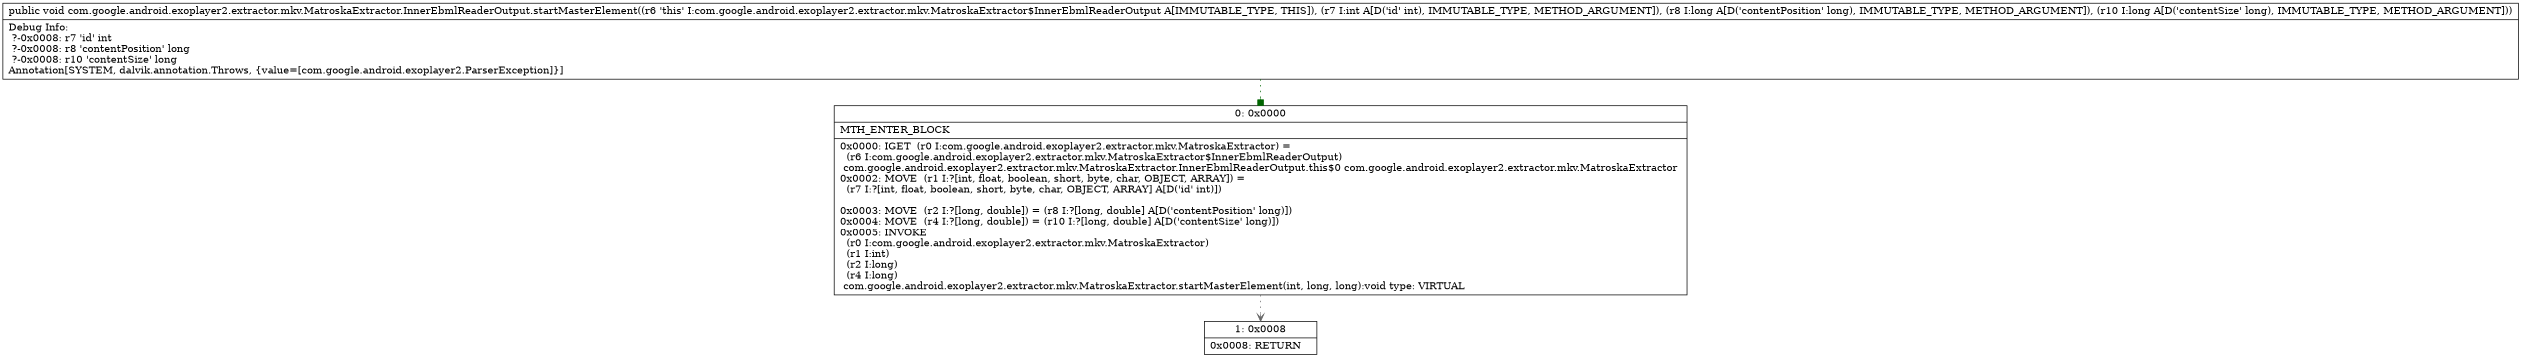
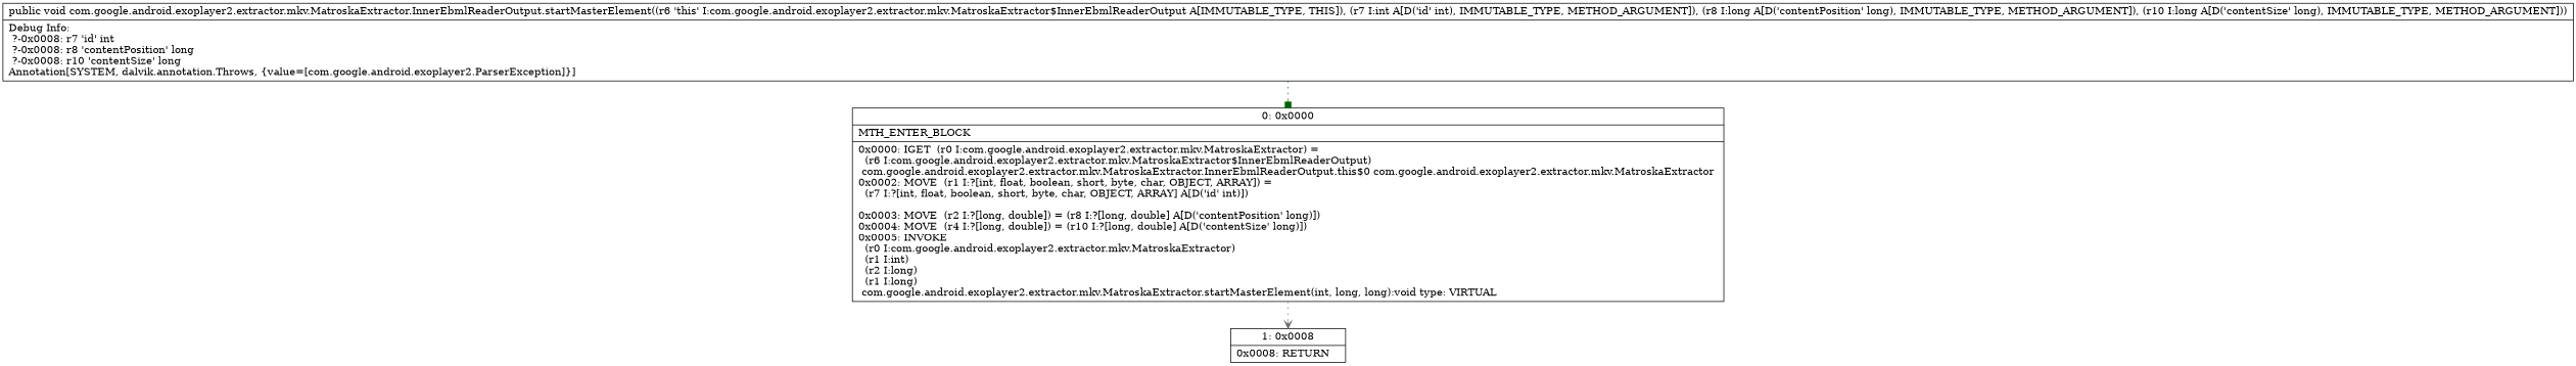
  digraph {
    node [shape=record]
    edge [style=dotted]
-   n1 [label="{0\:\ 0x0000|MTH_ENTER_BLOCK\l|0x0000: IGET  (r0 I:com.google.android.exoplayer2.extractor.mkv.MatroskaExtractor) = \l  (r6 I:com.google.android.exoplayer2.extractor.mkv.MatroskaExtractor$InnerEbmlReaderOutput)\l com.google.android.exoplayer2.extractor.mkv.MatroskaExtractor.InnerEbmlReaderOutput.this$0 com.google.android.exoplayer2.extractor.mkv.MatroskaExtractor \l0x0002: MOVE  (r1 I:?[int, float, boolean, short, byte, char, OBJECT, ARRAY]) = \l  (r7 I:?[int, float, boolean, short, byte, char, OBJECT, ARRAY] A[D('id' int)])\l \l0x0003: MOVE  (r2 I:?[long, double]) = (r8 I:?[long, double] A[D('contentPosition' long)]) \l0x0004: MOVE  (r4 I:?[long, double]) = (r10 I:?[long, double] A[D('contentSize' long)]) \l0x0005: INVOKE  \l  (r0 I:com.google.android.exoplayer2.extractor.mkv.MatroskaExtractor)\l  (r1 I:int)\l  (r2 I:long)\l  (r4 I:long)\l com.google.android.exoplayer2.extractor.mkv.MatroskaExtractor.startMasterElement(int, long, long):void type: VIRTUAL \l}"]
+   n1 [label="{0\:\ 0x0000|MTH_ENTER_BLOCK\l|0x0000: IGET  (r0 I:com.google.android.exoplayer2.extractor.mkv.MatroskaExtractor) = \l  (r6 I:com.google.android.exoplayer2.extractor.mkv.MatroskaExtractor$InnerEbmlReaderOutput)\l com.google.android.exoplayer2.extractor.mkv.MatroskaExtractor.InnerEbmlReaderOutput.this$0 com.google.android.exoplayer2.extractor.mkv.MatroskaExtractor \l0x0002: MOVE  (r1 I:?[int, float, boolean, short, byte, char, OBJECT, ARRAY]) = \l  (r7 I:?[int, float, boolean, short, byte, char, OBJECT, ARRAY] A[D('id' int)])\l \l0x0003: MOVE  (r2 I:?[long, double]) = (r8 I:?[long, double] A[D('contentPosition' long)]) \l0x0004: MOVE  (r4 I:?[long, double]) = (r10 I:?[long, double] A[D('contentSize' long)]) \l0x0005: INVOKE  \l  (r0 I:com.google.android.exoplayer2.extractor.mkv.MatroskaExtractor)\l  (r1 I:int)\l  (r2 I:long)\l  (r1 I:long)\l com.google.android.exoplayer2.extractor.mkv.MatroskaExtractor.startMasterElement(int, long, long):void type: VIRTUAL \l}"]
    n2 [label="{1\:\ 0x0008|0x0008: RETURN   \l}"]
    n3 [label="{public void com.google.android.exoplayer2.extractor.mkv.MatroskaExtractor.InnerEbmlReaderOutput.startMasterElement((r6 'this' I:com.google.android.exoplayer2.extractor.mkv.MatroskaExtractor$InnerEbmlReaderOutput A[IMMUTABLE_TYPE, THIS]), (r7 I:int A[D('id' int), IMMUTABLE_TYPE, METHOD_ARGUMENT]), (r8 I:long A[D('contentPosition' long), IMMUTABLE_TYPE, METHOD_ARGUMENT]), (r10 I:long A[D('contentSize' long), IMMUTABLE_TYPE, METHOD_ARGUMENT]))  | Debug Info:\l  ?\-0x0008: r7 'id' int\l  ?\-0x0008: r8 'contentPosition' long\l  ?\-0x0008: r10 'contentSize' long\lAnnotation[SYSTEM, dalvik.annotation.Throws, \{value=[com.google.android.exoplayer2.ParserException]\}]\l}"]
    n1 -> n2 [color=gray40 arrowhead=vee]
    n3 -> n1 [color=darkgreen arrowhead=box]
  }
